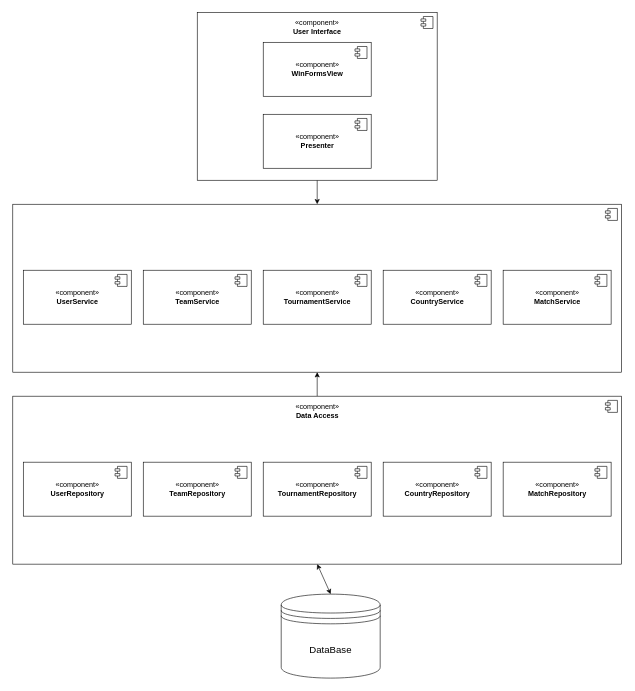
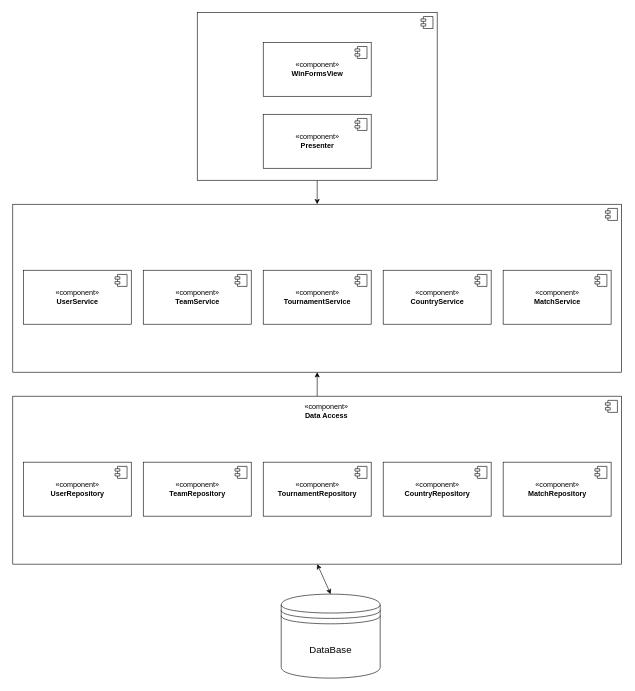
  <mxCell id="0" />
  <mxCell id="1" parent="0" />
  <mxCell id="2" style="edgeStyle=none;rounded=0;html=1;exitX=0.5;exitY=1;exitDx=0;exitDy=0;entryX=0.5;entryY=0;entryDx=0;entryDy=0;strokeWidth=1;fontColor=default;" edge="1" parent="1" source="3" target="10"><mxGeometry relative="1" as="geometry" /></mxCell>
  <mxCell id="3" value="" style="html=1;dropTarget=0;labelBackgroundColor=none;fontColor=default;" vertex="1" parent="1"><mxGeometry x="328" y="20" width="400" height="280" as="geometry" /></mxCell>
  <mxCell id="4" value="" style="shape=module;jettyWidth=8;jettyHeight=4;labelBackgroundColor=#000000;" vertex="1" parent="3"><mxGeometry x="1" width="20" height="20" relative="1" as="geometry"><mxPoint x="-27" y="7" as="offset" /></mxGeometry></mxCell>
- <mxCell id="5" value="&lt;span style=&quot;&quot;&gt;«component»&lt;br&gt;&lt;b&gt;User Interface&lt;/b&gt;&lt;br&gt;&lt;/span&gt;" style="text;html=1;strokeColor=none;fillColor=none;align=center;verticalAlign=middle;whiteSpace=wrap;rounded=0;labelBackgroundColor=none;fontColor=default;" vertex="1" parent="1"><mxGeometry x="483" y="30" width="90" height="30" as="geometry" /></mxCell>
  <mxCell id="6" value="«component»&lt;br&gt;&lt;b&gt;WinFormsView&lt;/b&gt;" style="html=1;dropTarget=0;labelBackgroundColor=none;fontColor=default;" vertex="1" parent="1"><mxGeometry x="438" y="70" width="180" height="90" as="geometry" /></mxCell>
  <mxCell id="7" value="" style="shape=module;jettyWidth=8;jettyHeight=4;labelBackgroundColor=none;fontColor=default;" vertex="1" parent="6"><mxGeometry x="1" width="20" height="20" relative="1" as="geometry"><mxPoint x="-27" y="7" as="offset" /></mxGeometry></mxCell>
  <mxCell id="8" value="«component»&lt;br&gt;&lt;b&gt;Presenter&lt;/b&gt;" style="html=1;dropTarget=0;labelBackgroundColor=none;fontColor=default;" vertex="1" parent="1"><mxGeometry x="438" y="190" width="180" height="90" as="geometry" /></mxCell>
  <mxCell id="9" value="" style="shape=module;jettyWidth=8;jettyHeight=4;labelBackgroundColor=none;fontColor=default;" vertex="1" parent="8"><mxGeometry x="1" width="20" height="20" relative="1" as="geometry"><mxPoint x="-27" y="7" as="offset" /></mxGeometry></mxCell>
  <mxCell id="10" value="" style="html=1;dropTarget=0;labelBackgroundColor=none;fontColor=default;" vertex="1" parent="1"><mxGeometry x="20.5" y="340" width="1015" height="280" as="geometry" /></mxCell>
  <mxCell id="11" value="" style="shape=module;jettyWidth=8;jettyHeight=4;labelBackgroundColor=#000000;" vertex="1" parent="10"><mxGeometry x="1" width="20" height="20" relative="1" as="geometry"><mxPoint x="-27" y="7" as="offset" /></mxGeometry></mxCell>
  <mxCell id="12" value="«component»&lt;br&gt;&lt;b&gt;UserService&lt;/b&gt;" style="html=1;dropTarget=0;labelBackgroundColor=none;fontColor=default;" vertex="1" parent="1"><mxGeometry x="38" y="450" width="180" height="90" as="geometry" /></mxCell>
  <mxCell id="13" value="" style="shape=module;jettyWidth=8;jettyHeight=4;labelBackgroundColor=none;fontColor=default;" vertex="1" parent="12"><mxGeometry x="1" width="20" height="20" relative="1" as="geometry"><mxPoint x="-27" y="7" as="offset" /></mxGeometry></mxCell>
  <mxCell id="14" value="«component»&lt;br&gt;&lt;b&gt;TeamService&lt;/b&gt;" style="html=1;dropTarget=0;labelBackgroundColor=none;fontColor=default;" vertex="1" parent="1"><mxGeometry x="238" y="450" width="180" height="90" as="geometry" /></mxCell>
  <mxCell id="15" value="" style="shape=module;jettyWidth=8;jettyHeight=4;labelBackgroundColor=none;fontColor=default;" vertex="1" parent="14"><mxGeometry x="1" width="20" height="20" relative="1" as="geometry"><mxPoint x="-27" y="7" as="offset" /></mxGeometry></mxCell>
  <mxCell id="16" value="«component»&lt;br&gt;&lt;b&gt;TournamentService&lt;/b&gt;" style="html=1;dropTarget=0;labelBackgroundColor=none;fontColor=default;" vertex="1" parent="1"><mxGeometry x="438" y="450" width="180" height="90" as="geometry" /></mxCell>
  <mxCell id="17" value="" style="shape=module;jettyWidth=8;jettyHeight=4;labelBackgroundColor=none;fontColor=default;" vertex="1" parent="16"><mxGeometry x="1" width="20" height="20" relative="1" as="geometry"><mxPoint x="-27" y="7" as="offset" /></mxGeometry></mxCell>
  <mxCell id="18" value="«component»&lt;br&gt;&lt;b&gt;CountryService&lt;/b&gt;" style="html=1;dropTarget=0;labelBackgroundColor=none;fontColor=default;" vertex="1" parent="1"><mxGeometry x="638" y="450" width="180" height="90" as="geometry" /></mxCell>
  <mxCell id="19" value="" style="shape=module;jettyWidth=8;jettyHeight=4;labelBackgroundColor=none;fontColor=default;" vertex="1" parent="18"><mxGeometry x="1" width="20" height="20" relative="1" as="geometry"><mxPoint x="-27" y="7" as="offset" /></mxGeometry></mxCell>
  <mxCell id="20" value="«component»&lt;br&gt;&lt;b&gt;MatchService&lt;/b&gt;" style="html=1;dropTarget=0;labelBackgroundColor=none;fontColor=default;" vertex="1" parent="1"><mxGeometry x="838" y="450" width="180" height="90" as="geometry" /></mxCell>
  <mxCell id="21" value="" style="shape=module;jettyWidth=8;jettyHeight=4;labelBackgroundColor=none;fontColor=default;" vertex="1" parent="20"><mxGeometry x="1" width="20" height="20" relative="1" as="geometry"><mxPoint x="-27" y="7" as="offset" /></mxGeometry></mxCell>
  <mxCell id="22" style="edgeStyle=none;rounded=0;html=1;exitX=0.5;exitY=0;exitDx=0;exitDy=0;entryX=0.5;entryY=1;entryDx=0;entryDy=0;strokeWidth=1;fontColor=default;" edge="1" parent="1" source="24" target="10"><mxGeometry relative="1" as="geometry" /></mxCell>
  <mxCell id="23" style="edgeStyle=none;rounded=0;html=1;exitX=0.5;exitY=1;exitDx=0;exitDy=0;entryX=0.5;entryY=0;entryDx=0;entryDy=0;strokeWidth=1;fontSize=16;fontColor=default;startArrow=classic;startFill=1;" edge="1" parent="1" source="24" target="37"><mxGeometry relative="1" as="geometry" /></mxCell>
  <mxCell id="24" value="" style="html=1;dropTarget=0;labelBackgroundColor=none;fontColor=default;" vertex="1" parent="1"><mxGeometry x="20.5" y="660" width="1015" height="280" as="geometry" /></mxCell>
  <mxCell id="25" value="" style="shape=module;jettyWidth=8;jettyHeight=4;labelBackgroundColor=#000000;" vertex="1" parent="24"><mxGeometry x="1" width="20" height="20" relative="1" as="geometry"><mxPoint x="-27" y="7" as="offset" /></mxGeometry></mxCell>
- <mxCell id="26" value="&lt;span style=&quot;&quot;&gt;«component»&lt;br&gt;&lt;b&gt;Data Access&lt;/b&gt;&lt;br&gt;&lt;/span&gt;" style="text;html=1;strokeColor=none;fillColor=none;align=center;verticalAlign=middle;whiteSpace=wrap;rounded=0;labelBackgroundColor=none;fontColor=default;" vertex="1" parent="1"><mxGeometry x="475.5" y="670" width="105" height="30" as="geometry" /></mxCell>
+ <mxCell id="26" value="&lt;span style=&quot;&quot;&gt;«component»&lt;br&gt;&lt;b&gt;Data Access&lt;/b&gt;&lt;br&gt;&lt;/span&gt;" style="text;html=1;strokeColor=none;fillColor=none;align=center;verticalAlign=middle;whiteSpace=wrap;rounded=0;labelBackgroundColor=none;fontColor=default;" vertex="1" parent="1"><mxGeometry x="490.5" y="670" width="105" height="30" as="geometry" /></mxCell>
  <mxCell id="27" value="«component»&lt;br&gt;&lt;b&gt;UserRepository&lt;/b&gt;" style="html=1;dropTarget=0;labelBackgroundColor=none;fontColor=default;" vertex="1" parent="1"><mxGeometry x="38" y="770" width="180" height="90" as="geometry" /></mxCell>
  <mxCell id="28" value="" style="shape=module;jettyWidth=8;jettyHeight=4;labelBackgroundColor=none;fontColor=default;" vertex="1" parent="27"><mxGeometry x="1" width="20" height="20" relative="1" as="geometry"><mxPoint x="-27" y="7" as="offset" /></mxGeometry></mxCell>
  <mxCell id="29" value="«component»&lt;br&gt;&lt;b&gt;Team&lt;/b&gt;&lt;b&gt;Repository&lt;/b&gt;" style="html=1;dropTarget=0;labelBackgroundColor=none;fontColor=default;" vertex="1" parent="1"><mxGeometry x="238" y="770" width="180" height="90" as="geometry" /></mxCell>
  <mxCell id="30" value="" style="shape=module;jettyWidth=8;jettyHeight=4;labelBackgroundColor=none;fontColor=default;" vertex="1" parent="29"><mxGeometry x="1" width="20" height="20" relative="1" as="geometry"><mxPoint x="-27" y="7" as="offset" /></mxGeometry></mxCell>
  <mxCell id="31" value="«component»&lt;br&gt;&lt;b&gt;Tournament&lt;/b&gt;&lt;b&gt;Repository&lt;/b&gt;" style="html=1;dropTarget=0;labelBackgroundColor=none;fontColor=default;" vertex="1" parent="1"><mxGeometry x="438" y="770" width="180" height="90" as="geometry" /></mxCell>
  <mxCell id="32" value="" style="shape=module;jettyWidth=8;jettyHeight=4;labelBackgroundColor=none;fontColor=default;" vertex="1" parent="31"><mxGeometry x="1" width="20" height="20" relative="1" as="geometry"><mxPoint x="-27" y="7" as="offset" /></mxGeometry></mxCell>
  <mxCell id="33" value="«component»&lt;br&gt;&lt;b&gt;Country&lt;/b&gt;&lt;b&gt;Repository&lt;/b&gt;" style="html=1;dropTarget=0;labelBackgroundColor=none;fontColor=default;" vertex="1" parent="1"><mxGeometry x="638" y="770" width="180" height="90" as="geometry" /></mxCell>
  <mxCell id="34" value="" style="shape=module;jettyWidth=8;jettyHeight=4;labelBackgroundColor=none;fontColor=default;" vertex="1" parent="33"><mxGeometry x="1" width="20" height="20" relative="1" as="geometry"><mxPoint x="-27" y="7" as="offset" /></mxGeometry></mxCell>
  <mxCell id="35" value="«component»&lt;br&gt;&lt;b&gt;Match&lt;/b&gt;&lt;b&gt;Repository&lt;/b&gt;" style="html=1;dropTarget=0;labelBackgroundColor=none;fontColor=default;" vertex="1" parent="1"><mxGeometry x="838" y="770" width="180" height="90" as="geometry" /></mxCell>
  <mxCell id="36" value="" style="shape=module;jettyWidth=8;jettyHeight=4;labelBackgroundColor=none;fontColor=default;" vertex="1" parent="35"><mxGeometry x="1" width="20" height="20" relative="1" as="geometry"><mxPoint x="-27" y="7" as="offset" /></mxGeometry></mxCell>
  <mxCell id="37" value="&lt;font style=&quot;font-size: 16px;&quot;&gt;DataBase&lt;/font&gt;" style="shape=datastore;whiteSpace=wrap;html=1;labelBackgroundColor=none;fontColor=default;" vertex="1" parent="1"><mxGeometry x="468" y="990" width="165" height="140" as="geometry" /></mxCell>
